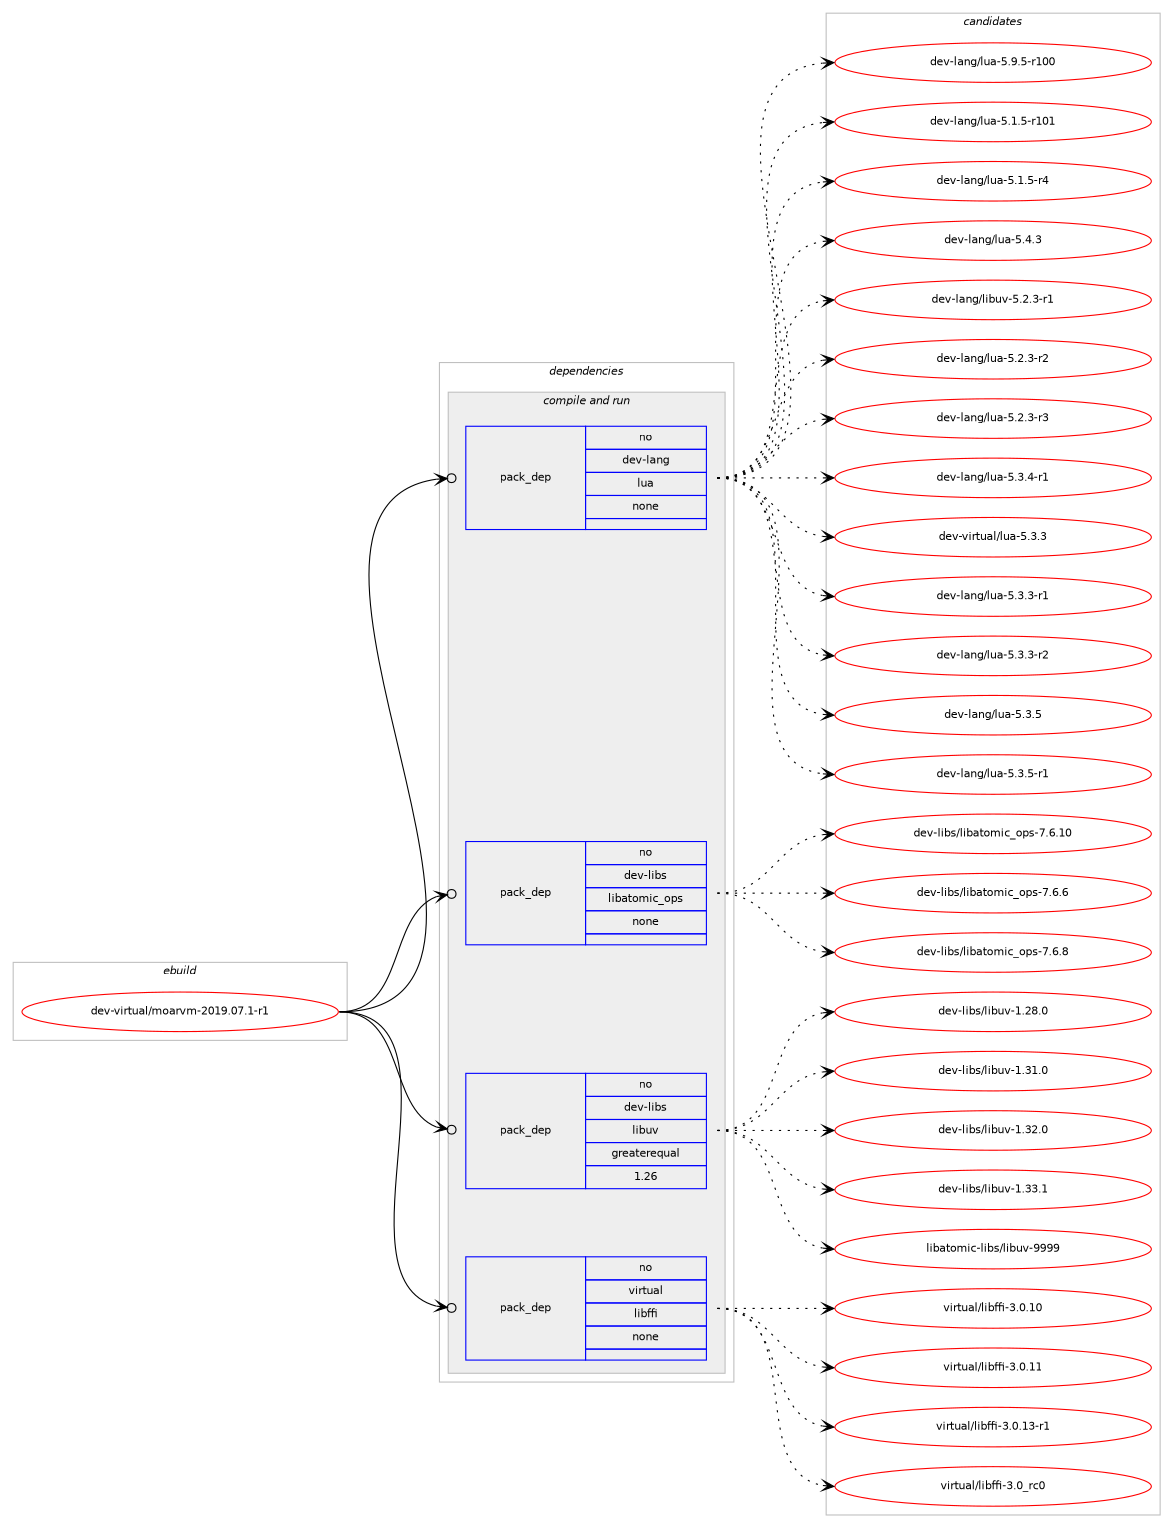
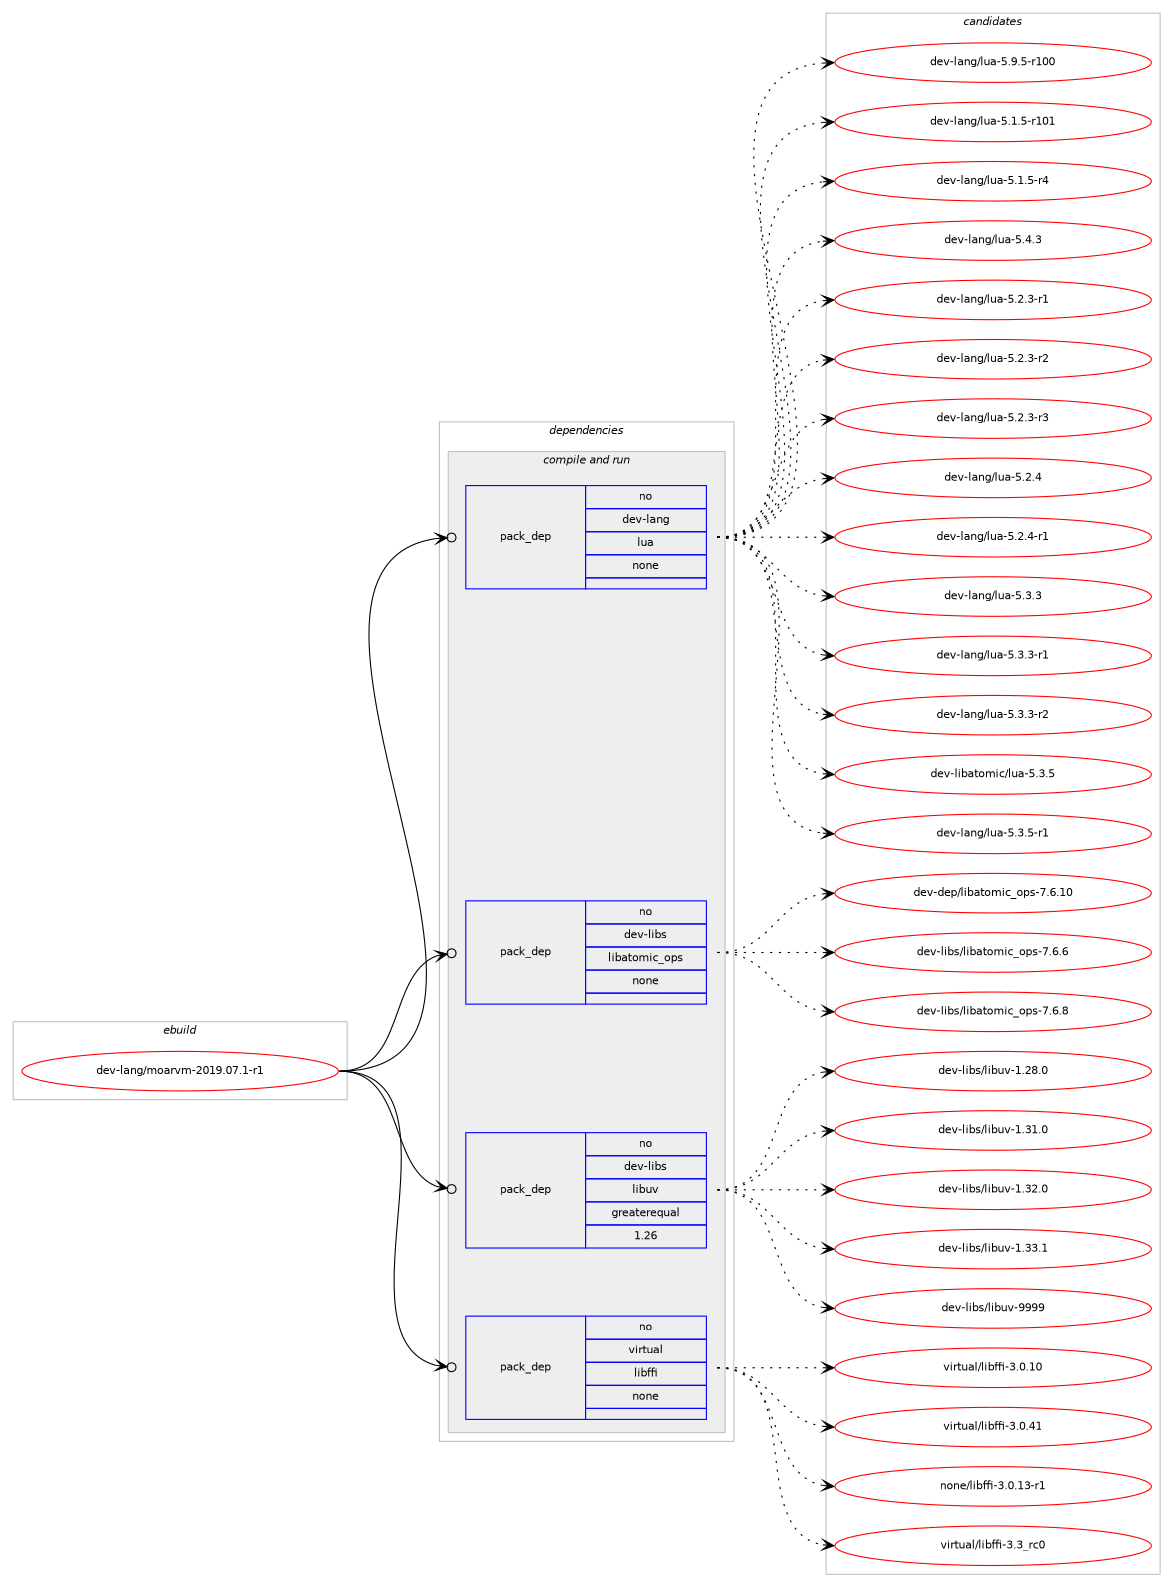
  digraph {
    compound=true
    concentrate=true
    fontname=Helvetica
    fontsize=10
    newrank=true
    rankdir=LR
    ranksep=1.5
    node [color=red fontname=Helvetica fontsize=10]
    edge [arrowhead=vee headport=w style=dotted tailport=e weight=100]
-   n1 [label="dev-virtual/moarvm-2019.07.1-r1" width=4]
+   n1 [label="dev-lang/moarvm-2019.07.1-r1" width=4]
    n2 [color=blue label=<<TABLE BORDER="0" CELLBORDER="1" CELLSPACING="0" CELLPADDING="4" WIDTH="220"><TR><TD ROWSPAN="6" CELLPADDING="30">pack_dep</TD></TR><TR><TD WIDTH="110">no</TD></TR><TR><TD>dev-lang</TD></TR><TR><TD>lua</TD></TR><TR><TD>none</TD></TR><TR><TD></TD></TR></TABLE>> shape=none]
    n3 [color=blue label=<<TABLE BORDER="0" CELLBORDER="1" CELLSPACING="0" CELLPADDING="4" WIDTH="220"><TR><TD ROWSPAN="6" CELLPADDING="30">pack_dep</TD></TR><TR><TD WIDTH="110">no</TD></TR><TR><TD>dev-libs</TD></TR><TR><TD>libatomic_ops</TD></TR><TR><TD>none</TD></TR><TR><TD></TD></TR></TABLE>> shape=none]
    n4 [color=blue label=<<TABLE BORDER="0" CELLBORDER="1" CELLSPACING="0" CELLPADDING="4" WIDTH="220"><TR><TD ROWSPAN="6" CELLPADDING="30">pack_dep</TD></TR><TR><TD WIDTH="110">no</TD></TR><TR><TD>dev-libs</TD></TR><TR><TD>libuv</TD></TR><TR><TD>greaterequal</TD></TR><TR><TD>1.26</TD></TR></TABLE>> shape=none]
    n5 [color=blue label=<<TABLE BORDER="0" CELLBORDER="1" CELLSPACING="0" CELLPADDING="4" WIDTH="220"><TR><TD ROWSPAN="6" CELLPADDING="30">pack_dep</TD></TR><TR><TD WIDTH="110">no</TD></TR><TR><TD>virtual</TD></TR><TR><TD>libffi</TD></TR><TR><TD>none</TD></TR><TR><TD></TD></TR></TABLE>> shape=none]
    n6 [label="dev-lang/lua-5.9.5-r100" width=4]
    n7 [label="dev-lang/lua-5.1.5-r101" width=4]
    n8 [label="dev-lang/lua-5.1.5-r4" width=4]
    n9 [label="dev-lang/lua-5.4.3" width=4]
-   n10 [label="dev-lang/libuv-5.2.3-r1" width=4]
+   n10 [label="dev-lang/lua-5.2.3-r1" width=4]
    n11 [label="dev-lang/lua-5.2.3-r2" width=4]
    n12 [label="dev-lang/lua-5.2.3-r3" width=4]
-   n14 [label="dev-lang/lua-5.3.4-r1" width=4]
-   n15 [label="dev-virtual/lua-5.3.3" width=4]
+   n13 [label="dev-lang/lua-5.2.4" width=4]
+   n14 [label="dev-lang/lua-5.2.4-r1" width=4]
+   n15 [label="dev-lang/lua-5.3.3" width=4]
    n16 [label="dev-lang/lua-5.3.3-r1" width=4]
    n17 [label="dev-lang/lua-5.3.3-r2" width=4]
-   n18 [label="dev-lang/lua-5.3.5" width=4]
+   n18 [label="dev-libatomic/lua-5.3.5" width=4]
    n19 [label="dev-lang/lua-5.3.5-r1" width=4]
-   n20 [label="dev-libs/libatomic_ops-7.6.10" width=4]
+   n20 [label="dev-dep/libatomic_ops-7.6.10" width=4]
    n21 [label="dev-libs/libatomic_ops-7.6.6" width=4]
    n22 [label="dev-libs/libatomic_ops-7.6.8" width=4]
    n23 [label="dev-libs/libuv-1.28.0" width=4]
    n24 [label="dev-libs/libuv-1.31.0" width=4]
    n25 [label="dev-libs/libuv-1.32.0" width=4]
    n26 [label="dev-libs/libuv-1.33.1" width=4]
-   n27 [label="libatomic-libs/libuv-9999" width=4]
+   n27 [label="dev-libs/libuv-9999" width=4]
    n28 [label="virtual/libffi-3.0.10" width=4]
-   n29 [label="virtual/libffi-3.0.11" width=4]
-   n30 [label="virtual/libffi-3.0.13-r1" width=4]
-   n31 [label="virtual/libffi-3.0_rc0" width=4]
+   n29 [label="virtual/libffi-3.0.41" width=4]
+   n30 [label="none/libffi-3.0.13-r1" width=4]
+   n31 [label="virtual/libffi-3.3_rc0" width=4]
    subgraph cluster_1 {
      color=gray
      label=<<i>ebuild</i>>
      rank=same
      n1
    }
    subgraph cluster_2 {
      color=gray
      label=<<i>dependencies</i>>
      subgraph cluster_3 {
        color=gray
        fillcolor="#eeeeee"
        label=<<i>compile</i>>
        style=filled
      }
      subgraph cluster_4 {
        color=gray
        fillcolor="#eeeeee"
        label=<<i>compile and run</i>>
        style=filled
        subgraph sub_5 {
          color=gray
          fillcolor="#eeeeee"
          label=<<i>compile and run</i>>
          style=filled
          n2
        }
        subgraph sub_6 {
          color=gray
          fillcolor="#eeeeee"
          label=<<i>compile and run</i>>
          style=filled
          n3
        }
        subgraph sub_7 {
          color=gray
          fillcolor="#eeeeee"
          label=<<i>compile and run</i>>
          style=filled
          n4
        }
        subgraph sub_8 {
          color=gray
          fillcolor="#eeeeee"
          label=<<i>compile and run</i>>
          style=filled
          n5
        }
      }
      subgraph cluster_9 {
        color=gray
        fillcolor="#eeeeee"
        label=<<i>run</i>>
        style=filled
      }
    }
    subgraph cluster_10 {
      color=gray
      label=<<i>candidates</i>>
      rank=same
      subgraph sub_11 {
        color=black
        label=<<i>candidates</i>>
        nodesep=1
        rank=same
        n6
        n7
        n8
        n9
        n10
        n11
        n12
+       n13
        n14
        n15
        n16
        n17
        n18
        n19
      }
      subgraph sub_12 {
        color=black
        label=<<i>candidates</i>>
        nodesep=1
        rank=same
        n20
        n21
        n22
      }
      subgraph sub_13 {
        color=black
        label=<<i>candidates</i>>
        nodesep=1
        rank=same
        n23
        n24
        n25
        n26
        n27
      }
      subgraph sub_14 {
        color=black
        label=<<i>candidates</i>>
        nodesep=1
        rank=same
        n28
        n29
        n30
        n31
      }
    }
    n1 -> n2 [arrowhead=odotvee style=solid weight=20]
    n1 -> n3 [arrowhead=odotvee style=solid weight=20]
    n1 -> n4 [arrowhead=odotvee style=solid weight=20]
    n1 -> n5 [arrowhead=odotvee style=solid weight=20]
    n2 -> n6
    n2 -> n7
    n2 -> n8
    n2 -> n9
    n2 -> n10
    n2 -> n11
    n2 -> n12
+   n2 -> n13
    n2 -> n14
    n2 -> n15
    n2 -> n16
    n2 -> n17
    n2 -> n18
    n2 -> n19
    n3 -> n20
    n3 -> n21
    n3 -> n22
    n4 -> n23
    n4 -> n24
    n4 -> n25
    n4 -> n26
    n4 -> n27
    n5 -> n28
    n5 -> n29
    n5 -> n30
    n5 -> n31
  }
